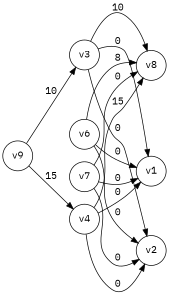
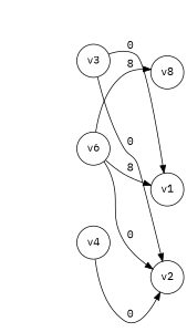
  digraph {
    fontname="IBM Plex Mono"
    rankdir=LR
    node [fontname="IBM Plex Mono" shape=circle]
    edge [fontname="IBM Plex Mono"]
    n1 [label=v1]
    n2 [label=v2]
    n3 [label=v3]
    n4 [label=v8]
    n5 [label=v4]
    n6 [label=v6]
-   n7 [label=v7]
-   n8 [label=v9]
    n3 -> n1 [label=0]
    n3 -> n2 [label=0]
-   n3 -> n4 [label=10]
-   n5 -> n1 [label=0]
    n5 -> n2 [label=0]
-   n5 -> n4 [label=15]
-   n6 -> n1 [label=0]
+   n6 -> n1 [label=8]
    n6 -> n2 [label=0]
    n6 -> n4 [label=8]
-   n7 -> n1 [label=0]
-   n7 -> n2 [label=0]
-   n7 -> n4 [label=0]
-   n8 -> n3 [label=10]
-   n8 -> n5 [label=15]
  }
